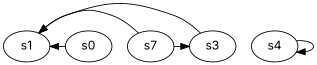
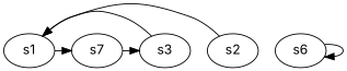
  digraph {
    fontname=Inter
    node [fontname=Inter player=0]
    edge [fontname=Inter]
    s1 [player=1]
-   s0
+   s0 [label=s2]
    n3 [label=s7]
    s3 [player=1]
-   s4
-   n3 -> s1 [constraint="time == 9 || time == 12 || time == 15"]
+   s4 [label=s6]
+   s1 -> n3 [constraint="time == 9 || time == 12 || time == 15"]
    s0 -> s1 [constraint="time == 2 || time == 5 || time == 17 || time == 19"]
    n3 -> s3 [constraint="time % 4 == 3"]
    s3 -> s1 [constraint="time == 8 || time == 12 || time == 17 || time == 19"]
    s4 -> s4 [constraint="time % 4 == 0"]
  }
